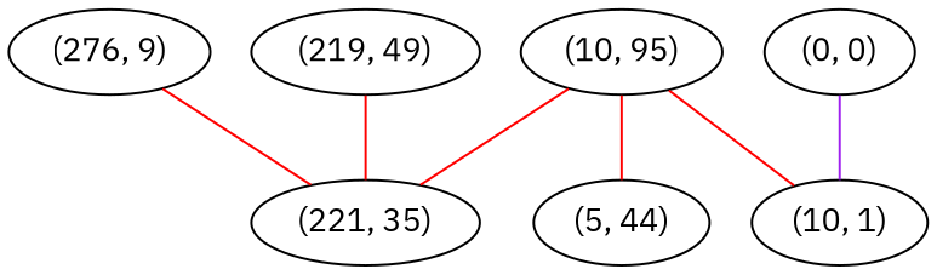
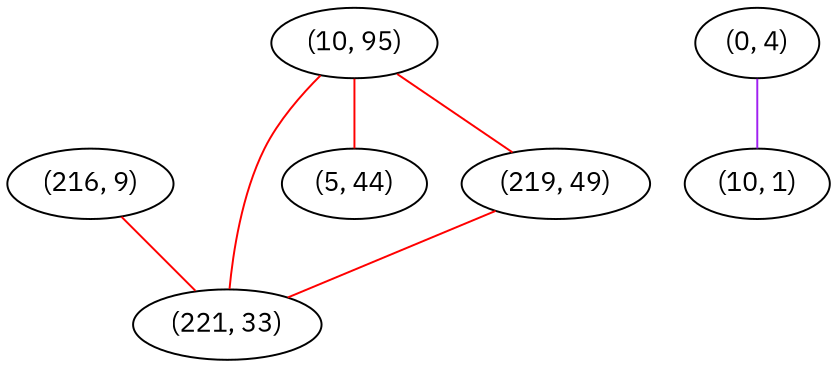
  graph {
    fontname="IBM Plex Sans"
    node [fontname="IBM Plex Sans"]
    edge [color=red fontname="IBM Plex Sans" weight=1]
-   "(216, 9)" [label="(276, 9)"]
-   "(221, 35)"
+   "(216, 9)"
+   "(221, 35)" [label="(221, 33)"]
    n3 [label="(10, 1)"]
-   "(0, 0)"
+   "(0, 0)" [label="(0, 4)"]
    n5 [label="(10, 95)"]
    n6 [label="(5, 44)"]
    "(219, 49)"
    "(216, 9)" -- "(221, 35)"
    "(0, 0)" -- n3 [color=purple weight=4]
    n5 -- "(221, 35)"
-   n5 -- n3
+   n5 -- "(219, 49)"
    n5 -- n6
    "(219, 49)" -- "(221, 35)"
  }
